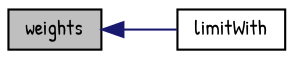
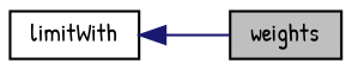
  digraph {
    rankdir=LR
    fontname="Patrick Hand"
    node [color=black fontname="Patrick Hand" fontsize=10 shape=record]
    n1 [fillcolor=grey75 fontcolor=black height=0.2 label=weights style=filled width=0.4]
    n2 [height=0.2 label=limitWith width=0.4]
-   n1 -> n2 [color=midnightblue dir=back fontname="Patrick Hand" fontsize=10 labelfontname=FreeSans labelfontsize=10 style=solid]
+   n2 -> n1 [color=midnightblue dir=back fontname="Patrick Hand" fontsize=10 labelfontname=FreeSans labelfontsize=10 style=solid]
  }
